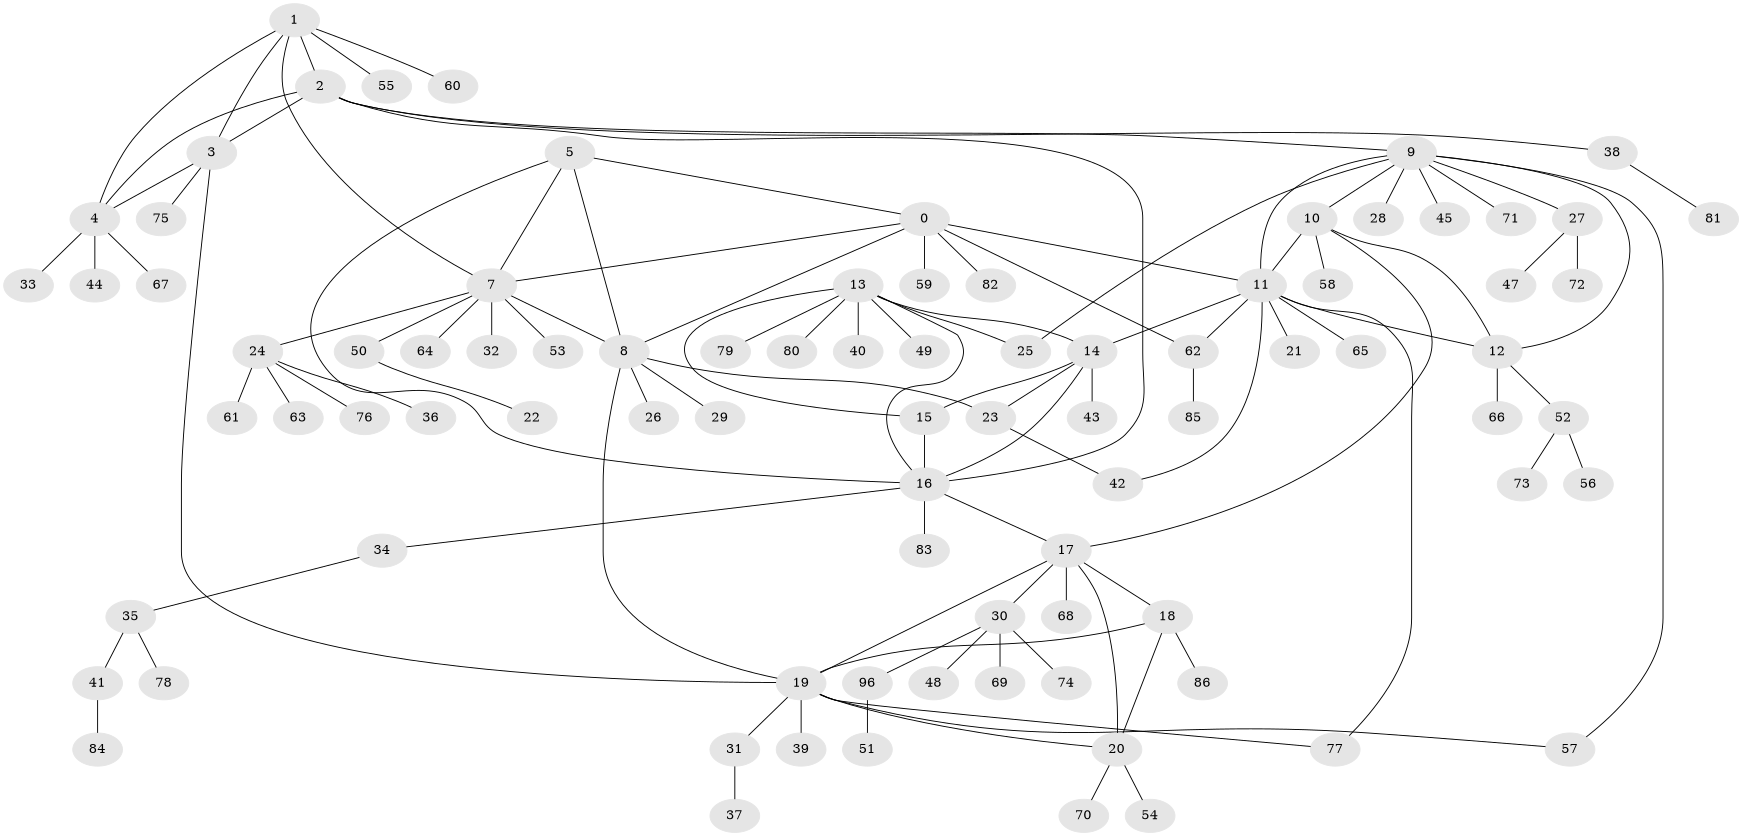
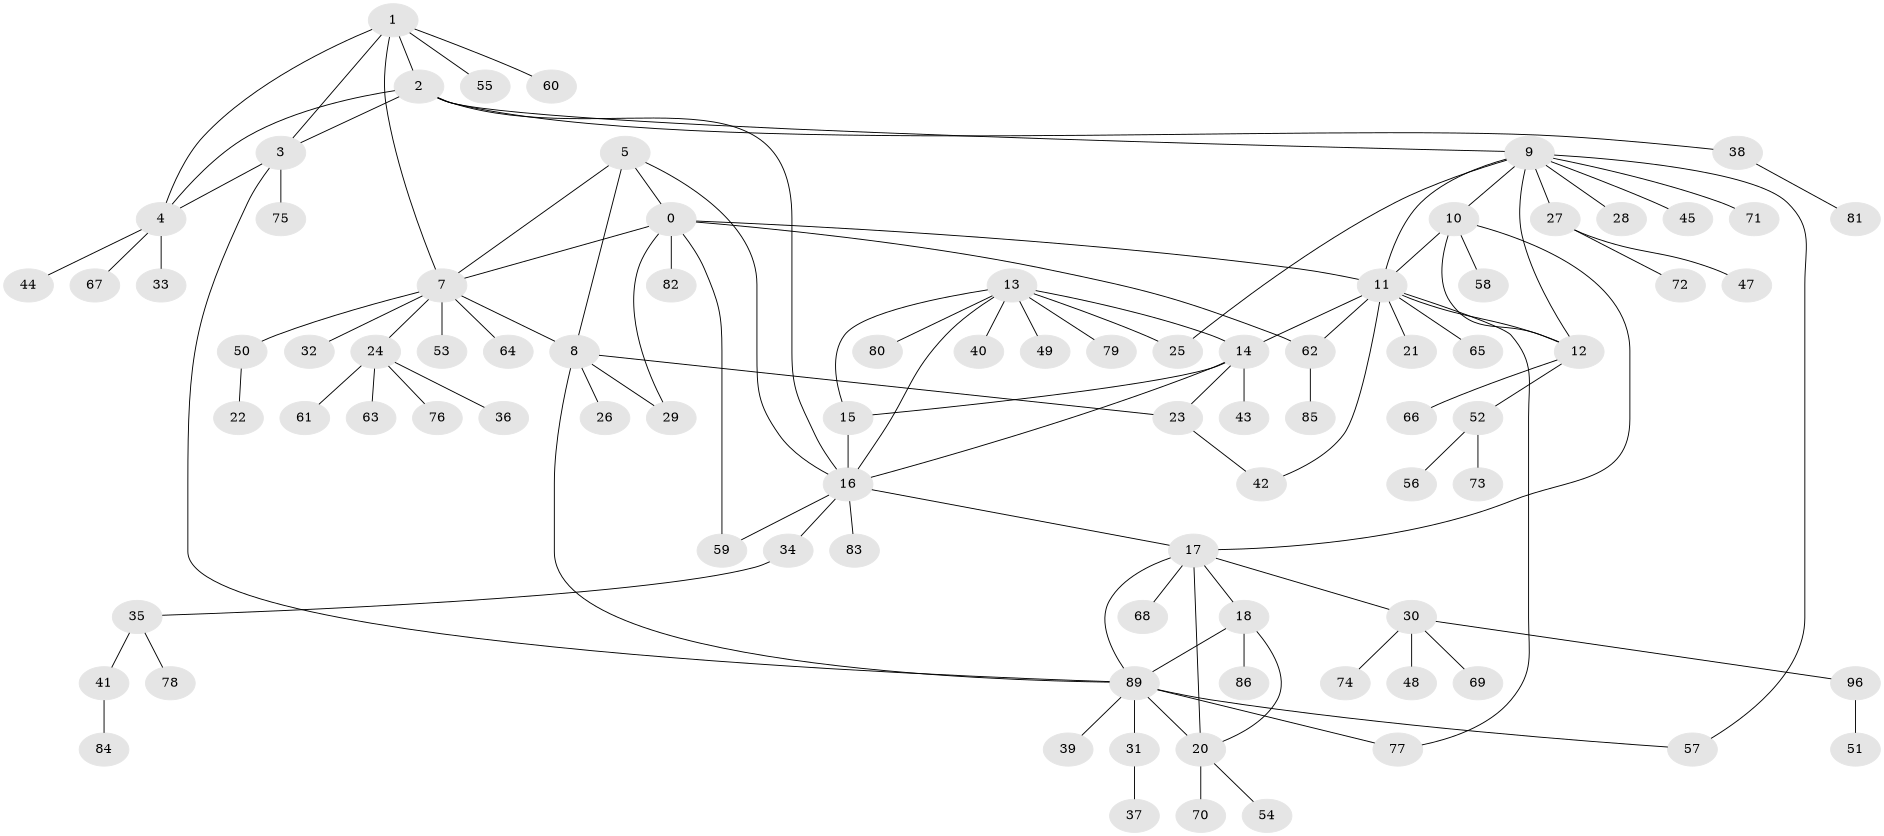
  graph {
    node [color=gray90 style=filled]
    1
    2
    3
    4
    7
    55
    60
    9
    16
    38
-   19
+   19 [label=89]
    75
    33
    44
    67
    8
    24
    32
    50
    53
    64
    11
    10
    12
    25
    27
    28
    45
    57
    71
    59
    17
    34
    83
    81
    77
    20
    31
    39
    5
    n41 [label=0]
    62
    82
    23
    26
    29
    14
    21
    42
    65
    85
    36
    61
    63
    76
    22
    58
    52
    66
    47
    72
    18
    30
    68
    15
    43
    56
    73
    13
    40
    49
    79
    80
    35
    86
    54
    70
    n78 [label=96]
    48
    69
    74
    37
    51
    41
    78
    84
    1 -- 2
    1 -- 3
    1 -- 4
    1 -- 7
    1 -- 55
    1 -- 60
    2 -- 3
    2 -- 4
    2 -- 9
    2 -- 16
    2 -- 38
    3 -- 4
    3 -- 19
    3 -- 75
    4 -- 33
    4 -- 44
    4 -- 67
    7 -- 8
    7 -- 24
    7 -- 32
    7 -- 50
    7 -- 53
    7 -- 64
    9 -- 11
    9 -- 10
    9 -- 12
    9 -- 25
    9 -- 27
    9 -- 28
    9 -- 45
    9 -- 57
    9 -- 71
+   16 -- 59
    16 -- 17
    16 -- 34
    16 -- 83
    38 -- 81
    19 -- 57
    19 -- 77
    19 -- 20
    19 -- 31
    19 -- 39
    8 -- 19
    8 -- 23
    8 -- 26
    8 -- 29
    24 -- 36
    24 -- 61
    24 -- 63
    24 -- 76
    50 -- 22
    11 -- 12
    11 -- 77
    11 -- 62
    11 -- 14
    11 -- 21
    11 -- 42
    11 -- 65
    10 -- 11
    10 -- 12
    10 -- 17
    10 -- 58
    12 -- 52
    12 -- 66
    27 -- 47
    27 -- 72
    17 -- 19
    17 -- 20
    17 -- 18
    17 -- 30
    17 -- 68
    34 -- 35
    20 -- 54
    20 -- 70
    31 -- 37
    5 -- 7
    5 -- 16
    5 -- 8
    5 -- n41
    n41 -- 7
-   n41 -- 8
+   n41 -- 29
    n41 -- 11
    n41 -- 59
    n41 -- 62
    n41 -- 82
    62 -- 85
    23 -- 42
    14 -- 16
    14 -- 23
    14 -- 15
    14 -- 43
    52 -- 56
    52 -- 73
    18 -- 19
    18 -- 20
    18 -- 86
    30 -- n78
    30 -- 48
    30 -- 69
    30 -- 74
    15 -- 16
    13 -- 16
    13 -- 25
    13 -- 14
    13 -- 15
    13 -- 40
    13 -- 49
    13 -- 79
    13 -- 80
    35 -- 41
    35 -- 78
    n78 -- 51
    41 -- 84
  }
